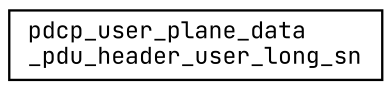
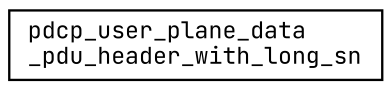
  digraph {
    rankdir=TB
    fontname="JetBrains Mono"
-   n1 [color=black fillcolor=white fontname="JetBrains Mono" fontsize=10 height=0.2 label="pdcp_user_plane_data\l_pdu_header_user_long_sn" shape=record style=filled width=0.4]
+   n1 [color=black fillcolor=white fontname="JetBrains Mono" fontsize=10 height=0.2 label="pdcp_user_plane_data\l_pdu_header_with_long_sn" shape=record style=filled width=0.4]
  }
